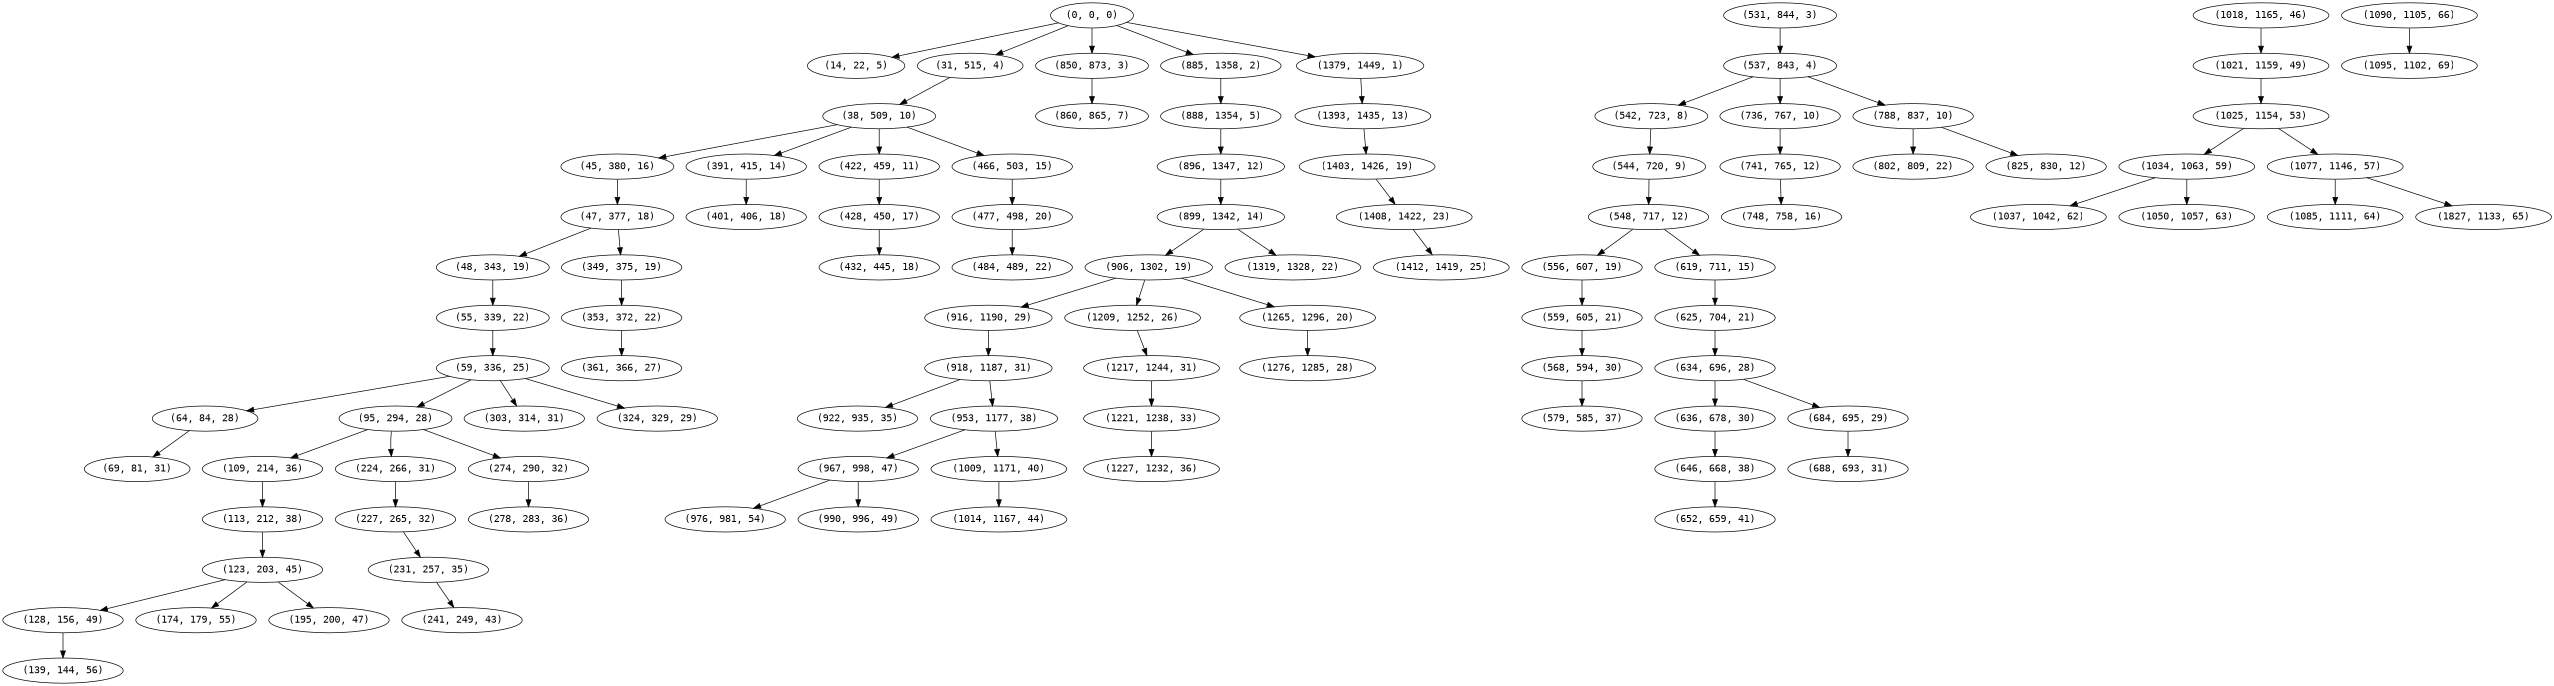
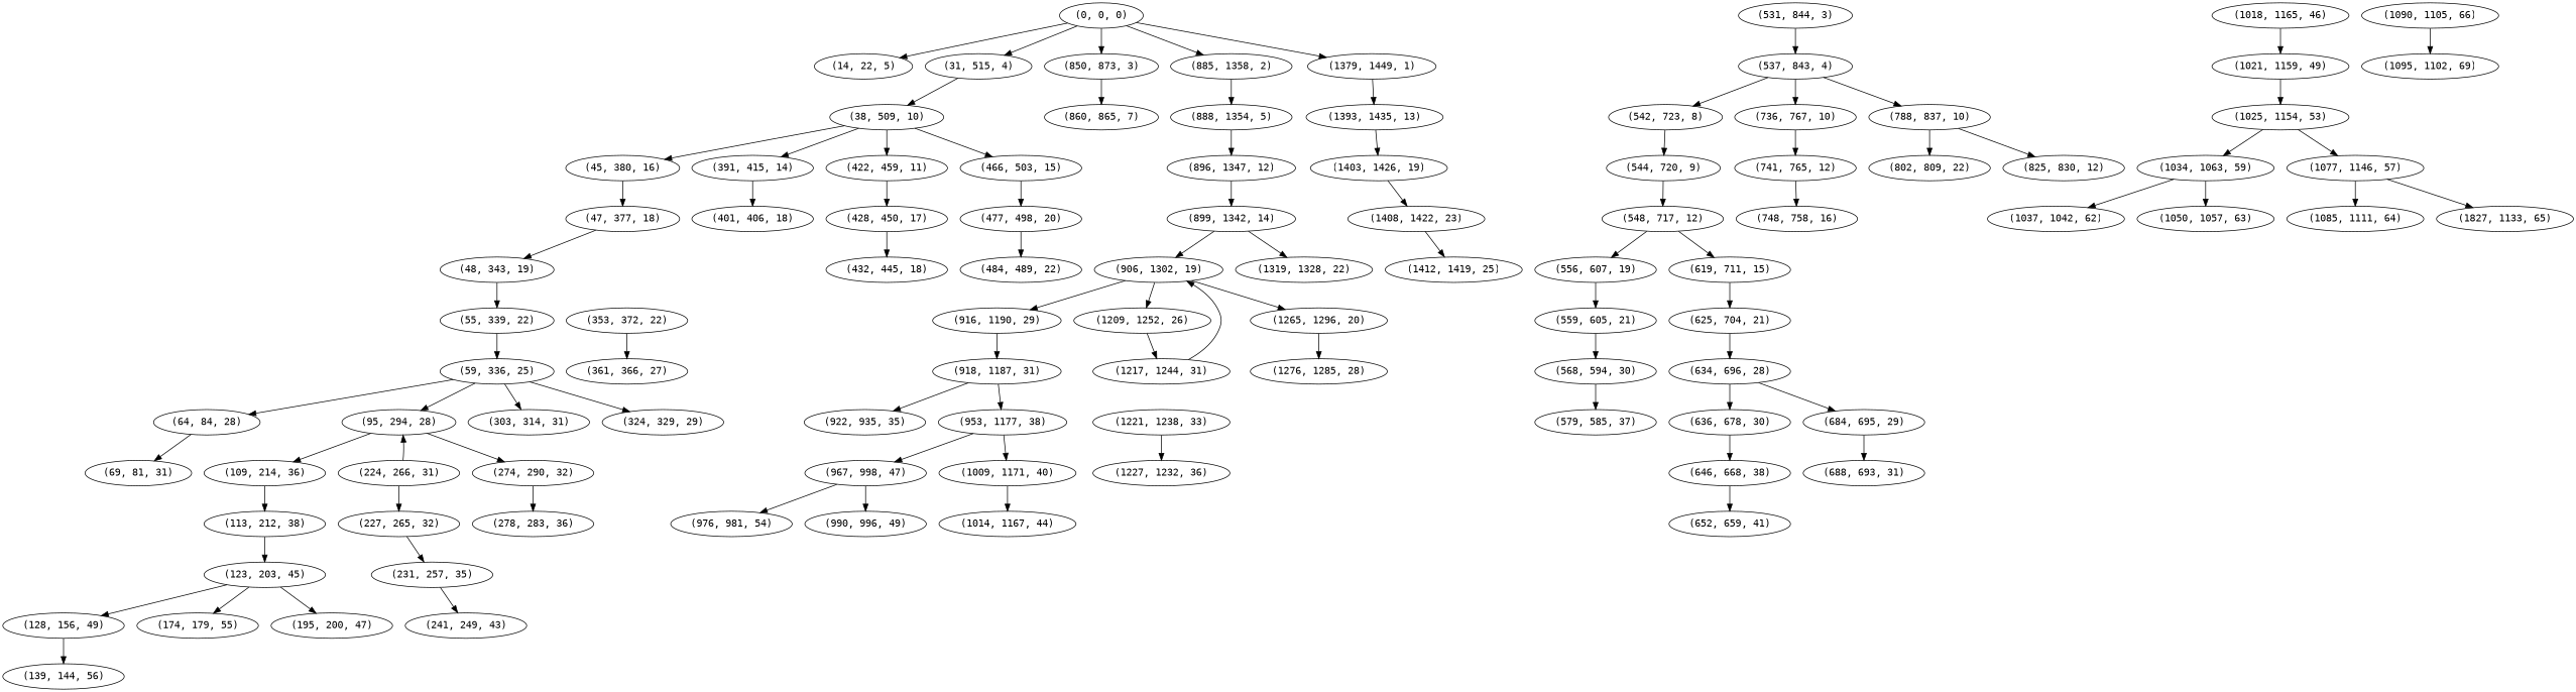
  digraph {
    fontname="DejaVu Sans Mono"
    node [fontname="DejaVu Sans Mono"]
    edge [fontname="DejaVu Sans Mono"]
    "(0, 0, 0)"
    "(14, 22, 5)"
    "(31, 515, 4)"
    "(850, 873, 3)"
    "(885, 1358, 2)"
    "(1379, 1449, 1)"
    "(38, 509, 10)"
    "(531, 844, 3)"
    "(537, 843, 4)"
    "(860, 865, 7)"
    "(888, 1354, 5)"
    "(1393, 1435, 13)"
    "(45, 380, 16)"
    "(391, 415, 14)"
    "(422, 459, 11)"
    "(466, 503, 15)"
    "(47, 377, 18)"
    "(401, 406, 18)"
    "(428, 450, 17)"
    "(477, 498, 20)"
    "(48, 343, 19)"
-   "(349, 375, 19)"
    "(55, 339, 22)"
    "(353, 372, 22)"
    "(59, 336, 25)"
    "(64, 84, 28)"
    "(95, 294, 28)"
    "(303, 314, 31)"
    "(324, 329, 29)"
    "(69, 81, 31)"
    "(109, 214, 36)"
    "(224, 266, 31)"
    "(274, 290, 32)"
    "(113, 212, 38)"
    "(227, 265, 32)"
    "(278, 283, 36)"
    "(123, 203, 45)"
    "(128, 156, 49)"
    "(174, 179, 55)"
    "(195, 200, 47)"
    "(139, 144, 56)"
    "(231, 257, 35)"
    "(241, 249, 43)"
    "(361, 366, 27)"
    "(432, 445, 18)"
    "(484, 489, 22)"
    "(542, 723, 8)"
    "(736, 767, 10)"
    "(788, 837, 10)"
    "(544, 720, 9)"
    "(741, 765, 12)"
    "(802, 809, 22)"
    "(825, 830, 12)"
    "(548, 717, 12)"
    "(556, 607, 19)"
    "(619, 711, 15)"
    "(559, 605, 21)"
    "(625, 704, 21)"
    "(568, 594, 30)"
    "(579, 585, 37)"
    "(634, 696, 28)"
    "(636, 678, 30)"
    "(684, 695, 29)"
    "(646, 668, 38)"
    "(688, 693, 31)"
    "(652, 659, 41)"
    "(748, 758, 16)"
    "(896, 1347, 12)"
    "(899, 1342, 14)"
    "(906, 1302, 19)"
    "(1319, 1328, 22)"
    "(916, 1190, 29)"
    "(1209, 1252, 26)"
    "(1265, 1296, 20)"
    "(918, 1187, 31)"
    "(1217, 1244, 31)"
    "(1276, 1285, 28)"
    n78 [label="(922, 935, 35)"]
    "(953, 1177, 38)"
    "(967, 998, 47)"
    "(1009, 1171, 40)"
    "(976, 981, 54)"
    "(990, 996, 49)"
    "(1014, 1167, 44)"
    "(1018, 1165, 46)"
    "(1021, 1159, 49)"
    "(1025, 1154, 53)"
    "(1034, 1063, 59)"
    "(1077, 1146, 57)"
    "(1037, 1042, 62)"
    "(1050, 1057, 63)"
    "(1085, 1111, 64)"
    n93 [label="(1827, 1133, 65)"]
    "(1090, 1105, 66)"
    "(1095, 1102, 69)"
    "(1221, 1238, 33)"
    "(1227, 1232, 36)"
    "(1403, 1426, 19)"
    "(1408, 1422, 23)"
    "(1412, 1419, 25)"
    "(0, 0, 0)" -> "(14, 22, 5)"
    "(0, 0, 0)" -> "(31, 515, 4)"
    "(0, 0, 0)" -> "(850, 873, 3)"
    "(0, 0, 0)" -> "(885, 1358, 2)"
    "(0, 0, 0)" -> "(1379, 1449, 1)"
    "(31, 515, 4)" -> "(38, 509, 10)"
    "(850, 873, 3)" -> "(860, 865, 7)"
    "(885, 1358, 2)" -> "(888, 1354, 5)"
    "(1379, 1449, 1)" -> "(1393, 1435, 13)"
    "(38, 509, 10)" -> "(45, 380, 16)"
    "(38, 509, 10)" -> "(391, 415, 14)"
    "(38, 509, 10)" -> "(422, 459, 11)"
    "(38, 509, 10)" -> "(466, 503, 15)"
    "(531, 844, 3)" -> "(537, 843, 4)"
    "(537, 843, 4)" -> "(542, 723, 8)"
    "(537, 843, 4)" -> "(736, 767, 10)"
    "(537, 843, 4)" -> "(788, 837, 10)"
    "(888, 1354, 5)" -> "(896, 1347, 12)"
    "(1393, 1435, 13)" -> "(1403, 1426, 19)"
    "(45, 380, 16)" -> "(47, 377, 18)"
    "(391, 415, 14)" -> "(401, 406, 18)"
    "(422, 459, 11)" -> "(428, 450, 17)"
    "(466, 503, 15)" -> "(477, 498, 20)"
    "(47, 377, 18)" -> "(48, 343, 19)"
-   "(47, 377, 18)" -> "(349, 375, 19)"
    "(428, 450, 17)" -> "(432, 445, 18)"
    "(477, 498, 20)" -> "(484, 489, 22)"
    "(48, 343, 19)" -> "(55, 339, 22)"
-   "(349, 375, 19)" -> "(353, 372, 22)"
    "(55, 339, 22)" -> "(59, 336, 25)"
    "(353, 372, 22)" -> "(361, 366, 27)"
    "(59, 336, 25)" -> "(64, 84, 28)"
    "(59, 336, 25)" -> "(95, 294, 28)"
    "(59, 336, 25)" -> "(303, 314, 31)"
    "(59, 336, 25)" -> "(324, 329, 29)"
    "(64, 84, 28)" -> "(69, 81, 31)"
    "(95, 294, 28)" -> "(109, 214, 36)"
-   "(95, 294, 28)" -> "(224, 266, 31)"
+   "(224, 266, 31)" -> "(95, 294, 28)"
    "(95, 294, 28)" -> "(274, 290, 32)"
    "(109, 214, 36)" -> "(113, 212, 38)"
    "(224, 266, 31)" -> "(227, 265, 32)"
    "(274, 290, 32)" -> "(278, 283, 36)"
    "(113, 212, 38)" -> "(123, 203, 45)"
    "(227, 265, 32)" -> "(231, 257, 35)"
    "(123, 203, 45)" -> "(128, 156, 49)"
    "(123, 203, 45)" -> "(174, 179, 55)"
    "(123, 203, 45)" -> "(195, 200, 47)"
    "(128, 156, 49)" -> "(139, 144, 56)"
    "(231, 257, 35)" -> "(241, 249, 43)"
    "(542, 723, 8)" -> "(544, 720, 9)"
    "(736, 767, 10)" -> "(741, 765, 12)"
    "(788, 837, 10)" -> "(802, 809, 22)"
    "(788, 837, 10)" -> "(825, 830, 12)"
    "(544, 720, 9)" -> "(548, 717, 12)"
    "(741, 765, 12)" -> "(748, 758, 16)"
    "(548, 717, 12)" -> "(556, 607, 19)"
    "(548, 717, 12)" -> "(619, 711, 15)"
    "(556, 607, 19)" -> "(559, 605, 21)"
    "(619, 711, 15)" -> "(625, 704, 21)"
    "(559, 605, 21)" -> "(568, 594, 30)"
    "(625, 704, 21)" -> "(634, 696, 28)"
    "(568, 594, 30)" -> "(579, 585, 37)"
    "(634, 696, 28)" -> "(636, 678, 30)"
    "(634, 696, 28)" -> "(684, 695, 29)"
    "(636, 678, 30)" -> "(646, 668, 38)"
    "(684, 695, 29)" -> "(688, 693, 31)"
    "(646, 668, 38)" -> "(652, 659, 41)"
    "(896, 1347, 12)" -> "(899, 1342, 14)"
    "(899, 1342, 14)" -> "(906, 1302, 19)"
    "(899, 1342, 14)" -> "(1319, 1328, 22)"
    "(906, 1302, 19)" -> "(916, 1190, 29)"
    "(906, 1302, 19)" -> "(1209, 1252, 26)"
    "(906, 1302, 19)" -> "(1265, 1296, 20)"
    "(916, 1190, 29)" -> "(918, 1187, 31)"
    "(1209, 1252, 26)" -> "(1217, 1244, 31)"
    "(1265, 1296, 20)" -> "(1276, 1285, 28)"
    "(918, 1187, 31)" -> n78
    "(918, 1187, 31)" -> "(953, 1177, 38)"
-   "(1217, 1244, 31)" -> "(1221, 1238, 33)"
+   "(1217, 1244, 31)" -> "(906, 1302, 19)"
    "(953, 1177, 38)" -> "(967, 998, 47)"
    "(953, 1177, 38)" -> "(1009, 1171, 40)"
    "(967, 998, 47)" -> "(976, 981, 54)"
    "(967, 998, 47)" -> "(990, 996, 49)"
    "(1009, 1171, 40)" -> "(1014, 1167, 44)"
    "(1018, 1165, 46)" -> "(1021, 1159, 49)"
    "(1021, 1159, 49)" -> "(1025, 1154, 53)"
    "(1025, 1154, 53)" -> "(1034, 1063, 59)"
    "(1025, 1154, 53)" -> "(1077, 1146, 57)"
    "(1034, 1063, 59)" -> "(1037, 1042, 62)"
    "(1034, 1063, 59)" -> "(1050, 1057, 63)"
    "(1077, 1146, 57)" -> "(1085, 1111, 64)"
    "(1077, 1146, 57)" -> n93
    "(1090, 1105, 66)" -> "(1095, 1102, 69)"
    "(1221, 1238, 33)" -> "(1227, 1232, 36)"
    "(1403, 1426, 19)" -> "(1408, 1422, 23)"
    "(1408, 1422, 23)" -> "(1412, 1419, 25)"
  }
